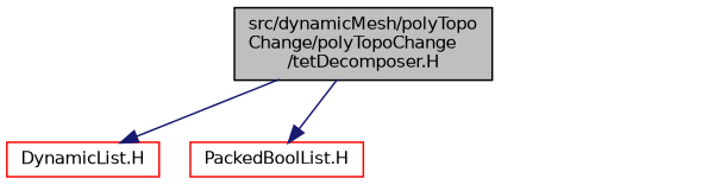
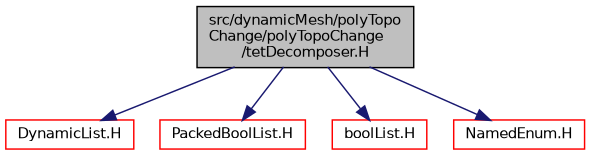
  digraph {
    node [color=red fontname=Helvetica fontsize=10 shape=record]
    edge [color=midnightblue fontname=Helvetica fontsize=10 labelfontname=Helvetica labelfontsize=10 style=solid]
    n1 [color=black fillcolor=grey75 fontcolor=black height=0.2 label="src/dynamicMesh/polyTopo\lChange/polyTopoChange\l/tetDecomposer.H" style=filled width=0.4]
    n2 [height=0.2 label="DynamicList.H" width=0.4]
    n3 [height=0.2 label="PackedBoolList.H" width=0.4]
+   n4 [height=0.2 label="boolList.H" width=0.4]
+   n5 [height=0.2 label="NamedEnum.H" width=0.4]
    n1 -> n2
    n1 -> n3
+   n1 -> n4
+   n1 -> n5
  }
